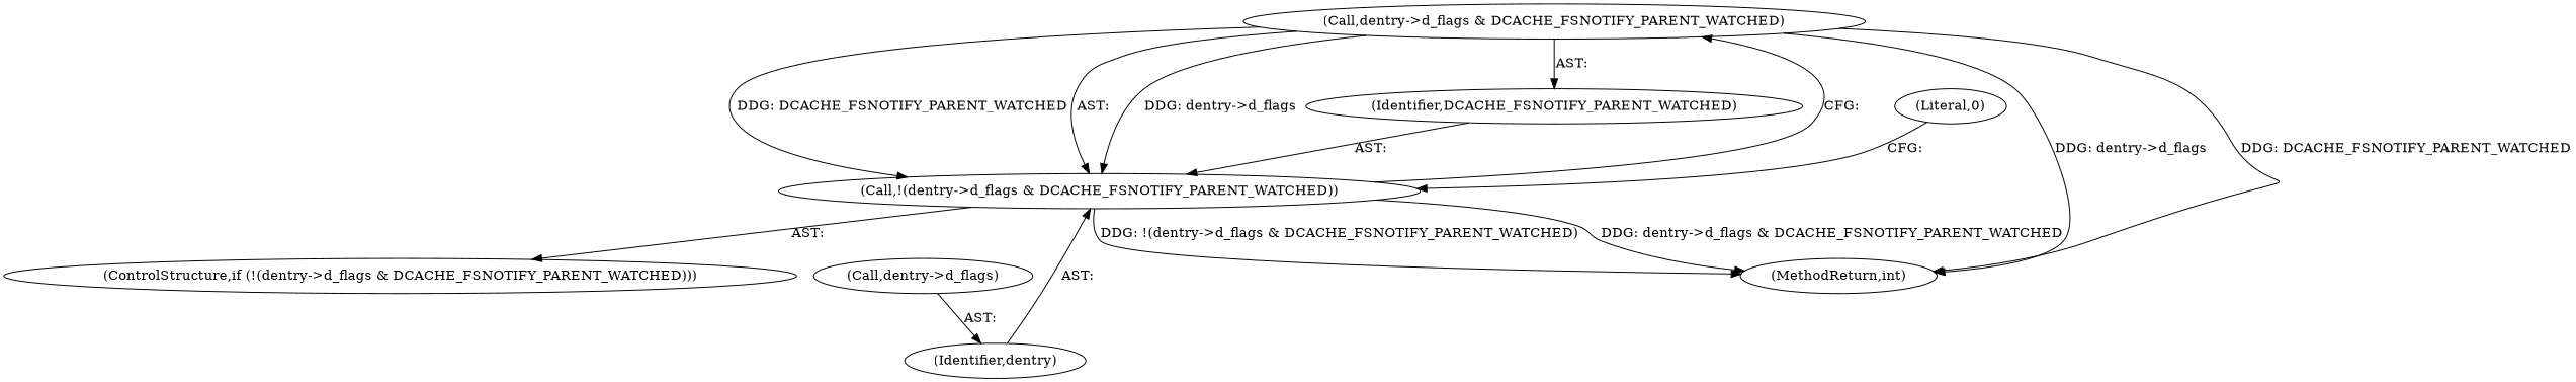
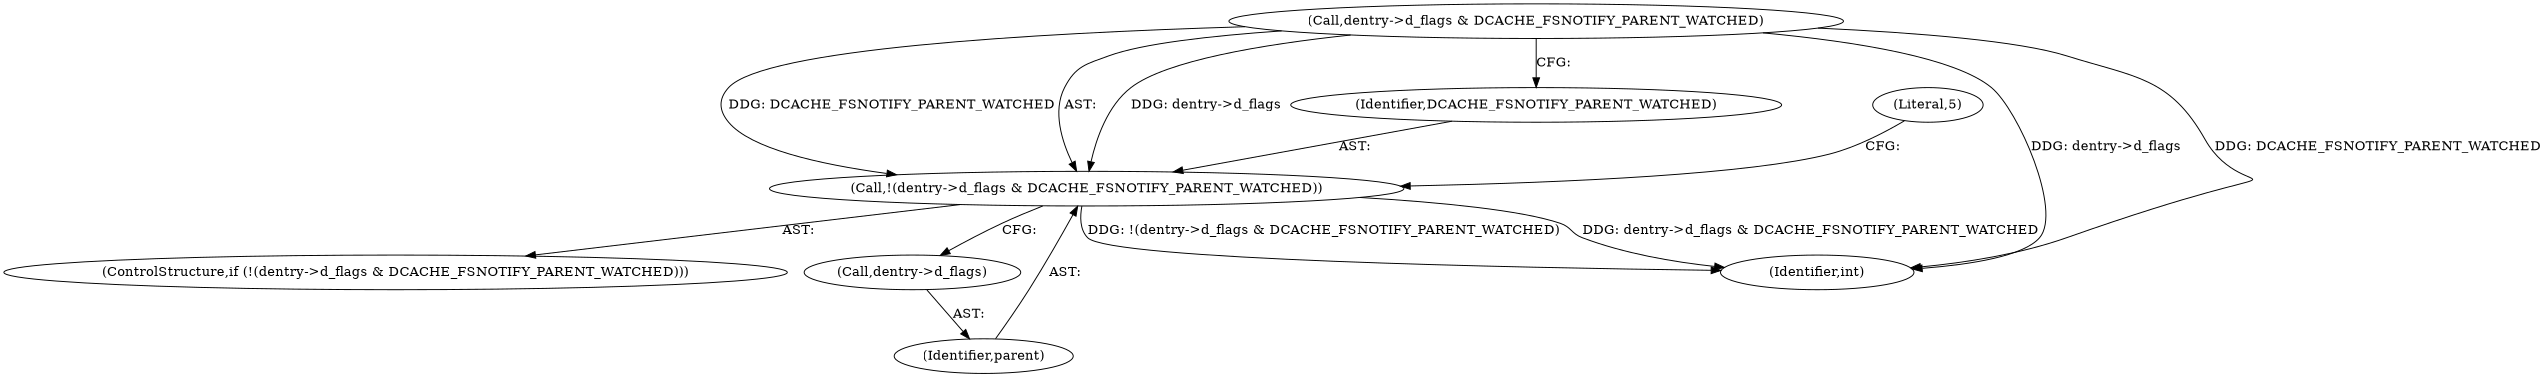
  digraph {
    n1 [label="(Call,dentry->d_flags & DCACHE_FSNOTIFY_PARENT_WATCHED)"]
    n2 [label="(Call,!(dentry->d_flags & DCACHE_FSNOTIFY_PARENT_WATCHED))"]
-   n3 [label="(MethodReturn,int)"]
+   n3 [label="(Identifier,int)"]
    n4 [label="(Identifier,DCACHE_FSNOTIFY_PARENT_WATCHED)"]
    n5 [label="(ControlStructure,if (!(dentry->d_flags & DCACHE_FSNOTIFY_PARENT_WATCHED)))"]
-   n6 [label="(Literal,0)"]
+   n6 [label="(Literal,5)"]
    n7 [label="(Call,dentry->d_flags)"]
-   n8 [label="(Identifier,dentry)"]
+   n8 [label="(Identifier,parent)"]
    n1 -> n2 [label="AST: "]
    n1 -> n2 [label="DDG: dentry->d_flags"]
    n1 -> n2 [label="DDG: DCACHE_FSNOTIFY_PARENT_WATCHED"]
    n1 -> n3 [label="DDG: DCACHE_FSNOTIFY_PARENT_WATCHED"]
    n1 -> n3 [label="DDG: dentry->d_flags"]
-   n1 -> n4 [label="AST: "]
-   n2 -> n1 [label="CFG: "]
+   n1 -> n4 [label="CFG: "]
+   n2 -> n7 [label="CFG: "]
    n2 -> n3 [label="DDG: !(dentry->d_flags & DCACHE_FSNOTIFY_PARENT_WATCHED)"]
    n2 -> n3 [label="DDG: dentry->d_flags & DCACHE_FSNOTIFY_PARENT_WATCHED"]
    n2 -> n5 [label="AST: "]
    n4 -> n2 [label="AST: "]
    n6 -> n2 [label="CFG: "]
    n7 -> n8 [label="AST: "]
    n8 -> n2 [label="AST: "]
  }
